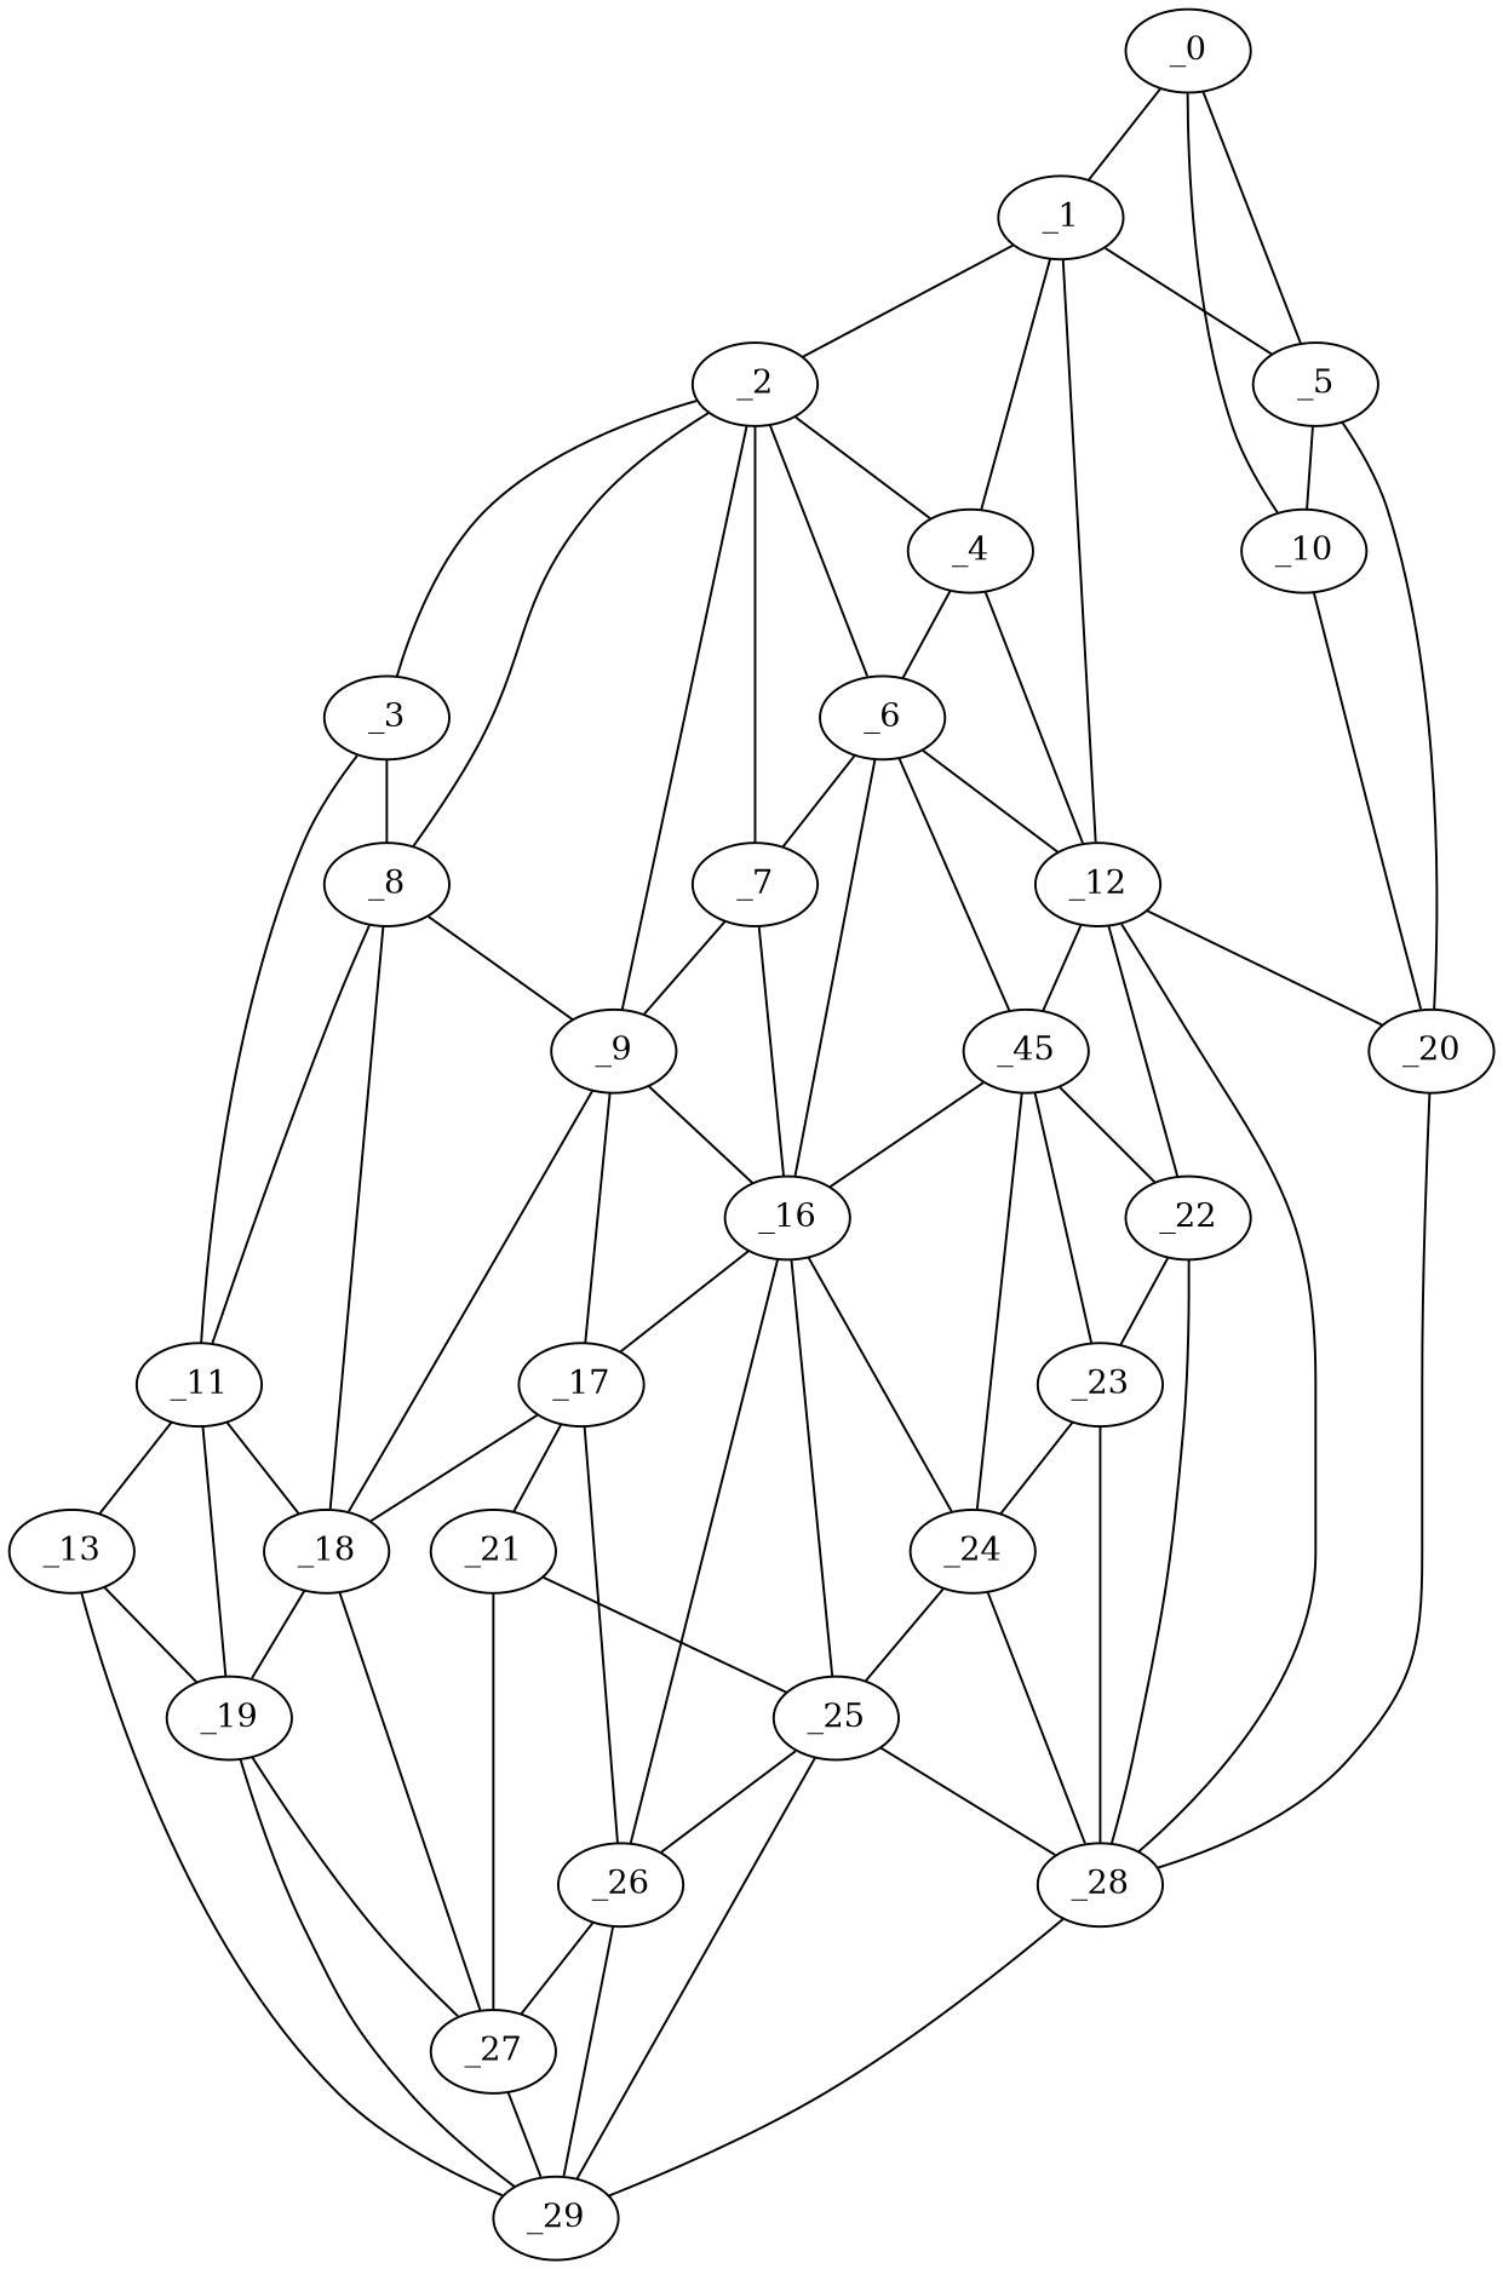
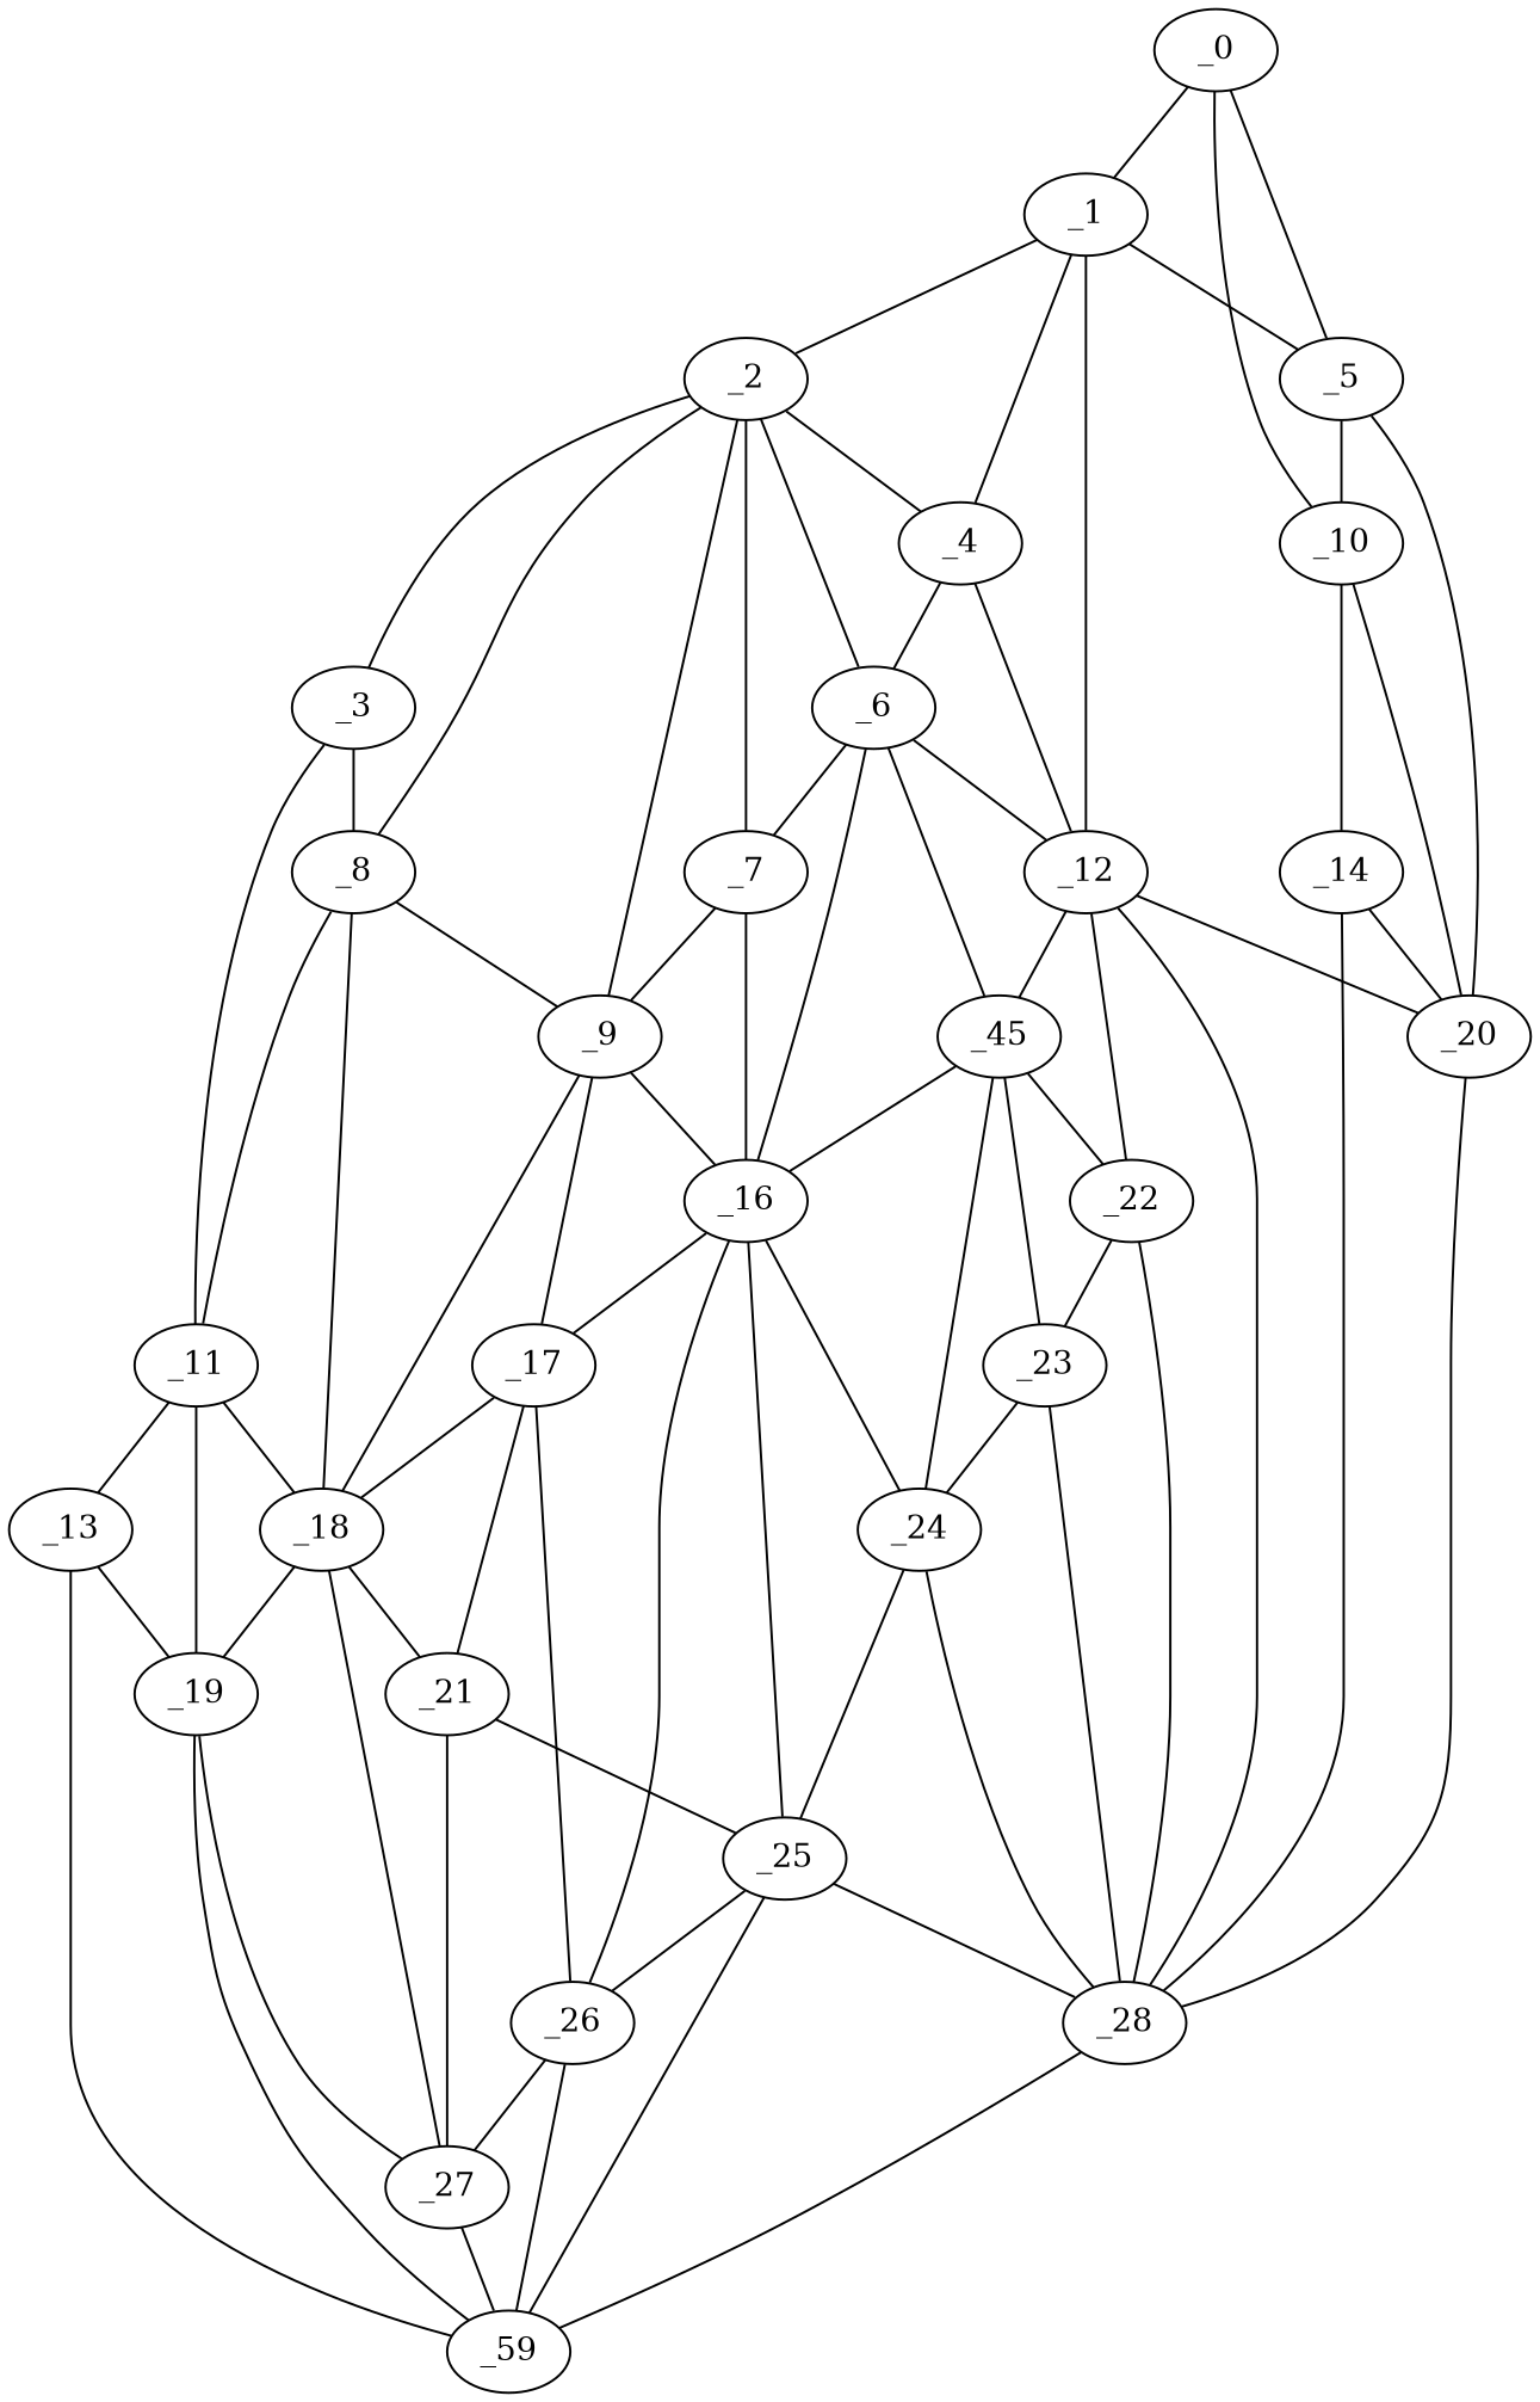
  graph {
    node [x=88 y=7]
    edge [valence=2]
    _0 [x=40 y=41]
    _1 [x=40 y=56]
    _5 [x=46 y=35]
    _10 [x=50]
    _2 [x=40 y=92]
    _4 [x=43 y=73]
    _12 [x=75 y=55]
    _20 [x=83 y=33]
+   _14 [x=79]
    _3 [x=40 y=103]
    _6 [x=46 y=77]
    _7 [x=46 y=87]
    _8 [x=46 y=101]
    _9 [x=48 y=92]
    n15 [label=_45 x=80 y=68]
    _22 [y=60]
    _28 [x=90 y=40]
    _11 [x=63 y=120]
    _16 [x=80 y=81]
    _18 [x=80 y=99]
    _17 [x=80 y=93]
    _23 [y=64]
    _24 [y=71]
-   _29 [x=90 y=119]
+   _29 [x=90 y=119 label=_59]
    _13 [x=78 y=124]
    _19 [x=80 y=111]
    _25 [y=78]
    _26 [y=91]
    _21 [x=87 y=98]
    _27 [y=107]
    _0 -- _1 [valence=1]
    _0 -- _5 [valence=1]
    _0 -- _10 [valence=1]
    _1 -- _5
    _1 -- _2 [valence=1]
    _1 -- _4 [valence=1]
    _1 -- _12 [valence=1]
    _5 -- _10 [valence=1]
    _5 -- _20 [valence=1]
    _10 -- _20
+   _10 -- _14 [valence=1]
    _2 -- _4
    _2 -- _3 [valence=1]
    _2 -- _6
    _2 -- _7 [valence=1]
    _2 -- _8 [valence=1]
    _2 -- _9
    _4 -- _12
    _4 -- _6 [valence=1]
    _12 -- _20
    _12 -- n15 [valence=1]
    _12 -- _22 [valence=1]
    _12 -- _28 [valence=1]
    _20 -- _28
+   _14 -- _20
+   _14 -- _28 [valence=1]
    _3 -- _8
    _3 -- _11 [valence=1]
    _6 -- _12
    _6 -- _7 [valence=1]
    _6 -- n15
    _6 -- _16
    _7 -- _9
    _7 -- _16
    _8 -- _9
    _8 -- _11
    _8 -- _18
    _9 -- _16
    _9 -- _18
    _9 -- _17
    n15 -- _22
    n15 -- _16 [valence=1]
    n15 -- _23
    n15 -- _24
    _22 -- _28 [valence=1]
    _22 -- _23
    _28 -- _29 [valence=1]
    _11 -- _18 [valence=1]
    _11 -- _13 [valence=1]
    _11 -- _19
    _16 -- _17
    _16 -- _24
    _16 -- _25
    _16 -- _26 [valence=1]
    _18 -- _19
+   _18 -- _21
    _18 -- _27
    _17 -- _18
    _17 -- _26
    _17 -- _21 [valence=1]
    _23 -- _28
    _23 -- _24
    _24 -- _28 [valence=1]
    _24 -- _25
    _13 -- _29 [valence=1]
    _13 -- _19 [valence=1]
    _19 -- _29
    _19 -- _27
    _25 -- _28 [valence=1]
    _25 -- _29
    _25 -- _26
    _26 -- _29 [valence=1]
    _26 -- _27
    _21 -- _25
    _21 -- _27 [valence=1]
    _27 -- _29
  }
